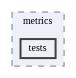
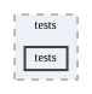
  digraph {
    compound=true
    fontname="Liberation Serif"
    n1 [color=grey25 fillcolor="#edf0f7" fontname="Liberation Serif" fontsize=10 height=0.2 label=tests shape=box style="filled,bold" width=0.4]
    subgraph cluster_1 {
      bgcolor="#edf0f7"
      fontsize=10
-     label=metrics
+     label=tests
      pencolor=grey50
      style="filled,dashed"
      n1
    }
  }
